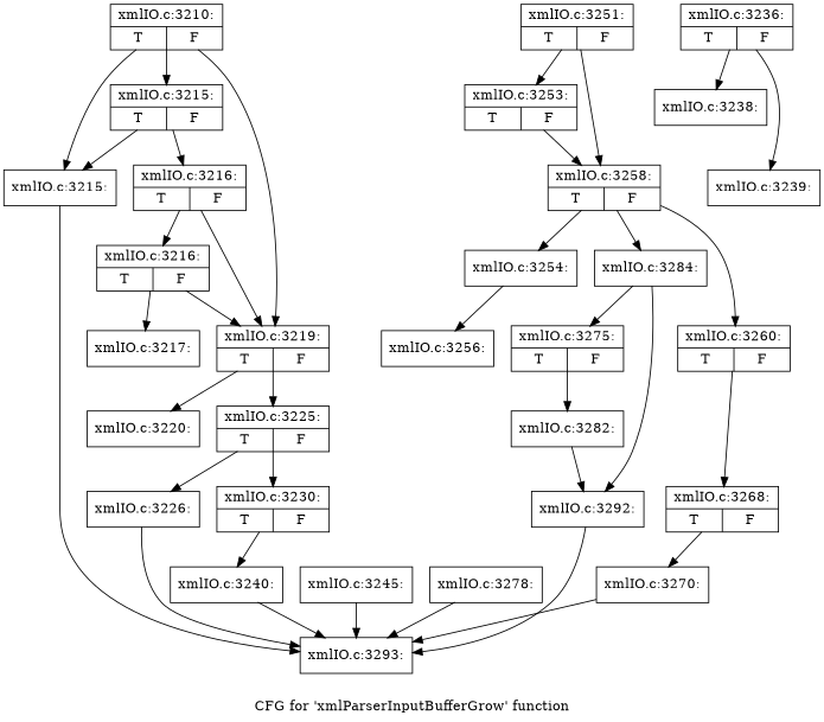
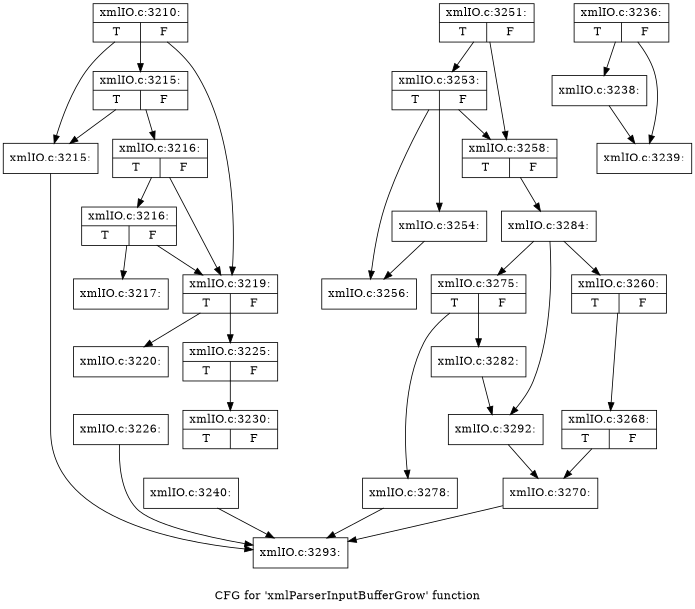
  digraph {
    fontname="DejaVu Serif"
    label="CFG for 'xmlParserInputBufferGrow' function"
    node [fontname="DejaVu Serif" shape=record]
    edge [fontname="DejaVu Serif"]
    n1 [label="{xmlIO.c:3210:|{<s0>T|<s1>F}}"]
    n2 [label="{xmlIO.c:3215:}"]
    n3 [label="{xmlIO.c:3215:|{<s0>T|<s1>F}}"]
    n4 [label="{xmlIO.c:3219:|{<s0>T|<s1>F}}"]
    n5 [label="{xmlIO.c:3293:}"]
    n6 [label="{xmlIO.c:3216:|{<s0>T|<s1>F}}"]
    n7 [label="{xmlIO.c:3216:|{<s0>T|<s1>F}}"]
    n8 [label="{xmlIO.c:3217:}"]
    n9 [label="{xmlIO.c:3220:}"]
    n10 [label="{xmlIO.c:3225:|{<s0>T|<s1>F}}"]
    n11 [label="{xmlIO.c:3226:}"]
    n12 [label="{xmlIO.c:3230:|{<s0>T|<s1>F}}"]
    n13 [label="{xmlIO.c:3240:}"]
    n14 [label="{xmlIO.c:3236:|{<s0>T|<s1>F}}"]
    n15 [label="{xmlIO.c:3238:}"]
    n16 [label="{xmlIO.c:3239:}"]
-   n17 [label="{xmlIO.c:3245:}"]
    n18 [label="{xmlIO.c:3251:|{<s0>T|<s1>F}}"]
    n19 [label="{xmlIO.c:3253:|{<s0>T|<s1>F}}"]
    n20 [label="{xmlIO.c:3258:|{<s0>T|<s1>F}}"]
    n21 [label="{xmlIO.c:3254:}"]
    n22 [label="{xmlIO.c:3256:}"]
    n23 [label="{xmlIO.c:3260:|{<s0>T|<s1>F}}"]
    n24 [label="{xmlIO.c:3284:}"]
    n25 [label="{xmlIO.c:3268:|{<s0>T|<s1>F}}"]
    n26 [label="{xmlIO.c:3292:}"]
    n27 [label="{xmlIO.c:3275:|{<s0>T|<s1>F}}"]
    n28 [label="{xmlIO.c:3270:}"]
    n29 [label="{xmlIO.c:3278:}"]
    n30 [label="{xmlIO.c:3282:}"]
    n1 -> n2
    n1 -> n3
    n1 -> n4
    n2 -> n5
    n3 -> n2
    n3 -> n6
    n4 -> n9
    n4 -> n10
    n6 -> n4
    n6 -> n7
    n7 -> n4
    n7 -> n8
-   n10 -> n11
    n10 -> n12
    n11 -> n5
-   n12 -> n13
    n13 -> n5
    n14 -> n15
    n14 -> n16
-   n17 -> n5
+   n15 -> n16
    n18 -> n19
    n18 -> n20
    n19 -> n20
-   n20 -> n21
-   n20 -> n23
+   n19 -> n21
+   n19 -> n22
+   n24 -> n23
    n20 -> n24
    n21 -> n22
    n23 -> n25
    n24 -> n26
    n24 -> n27
    n25 -> n28
-   n26 -> n5
+   n26 -> n28
+   n27 -> n29
    n27 -> n30
    n28 -> n5
    n29 -> n5
    n30 -> n26
  }
